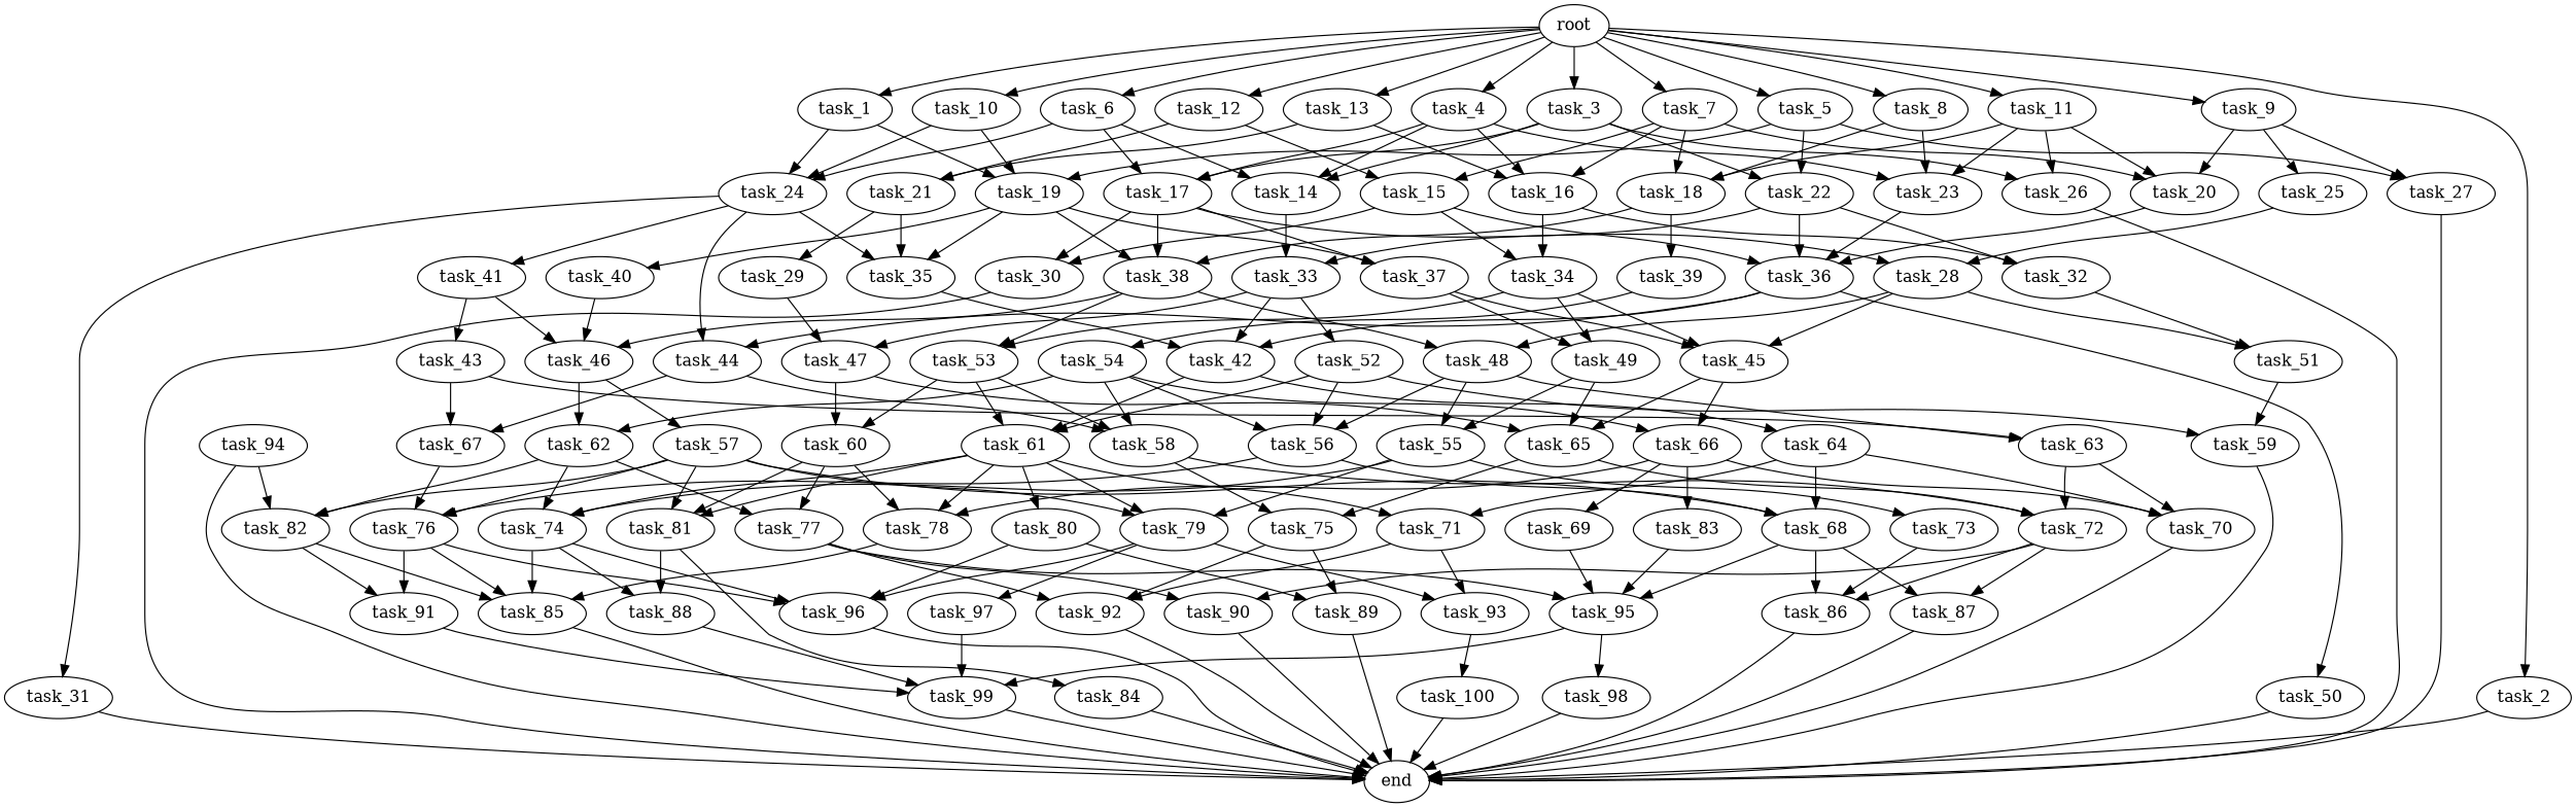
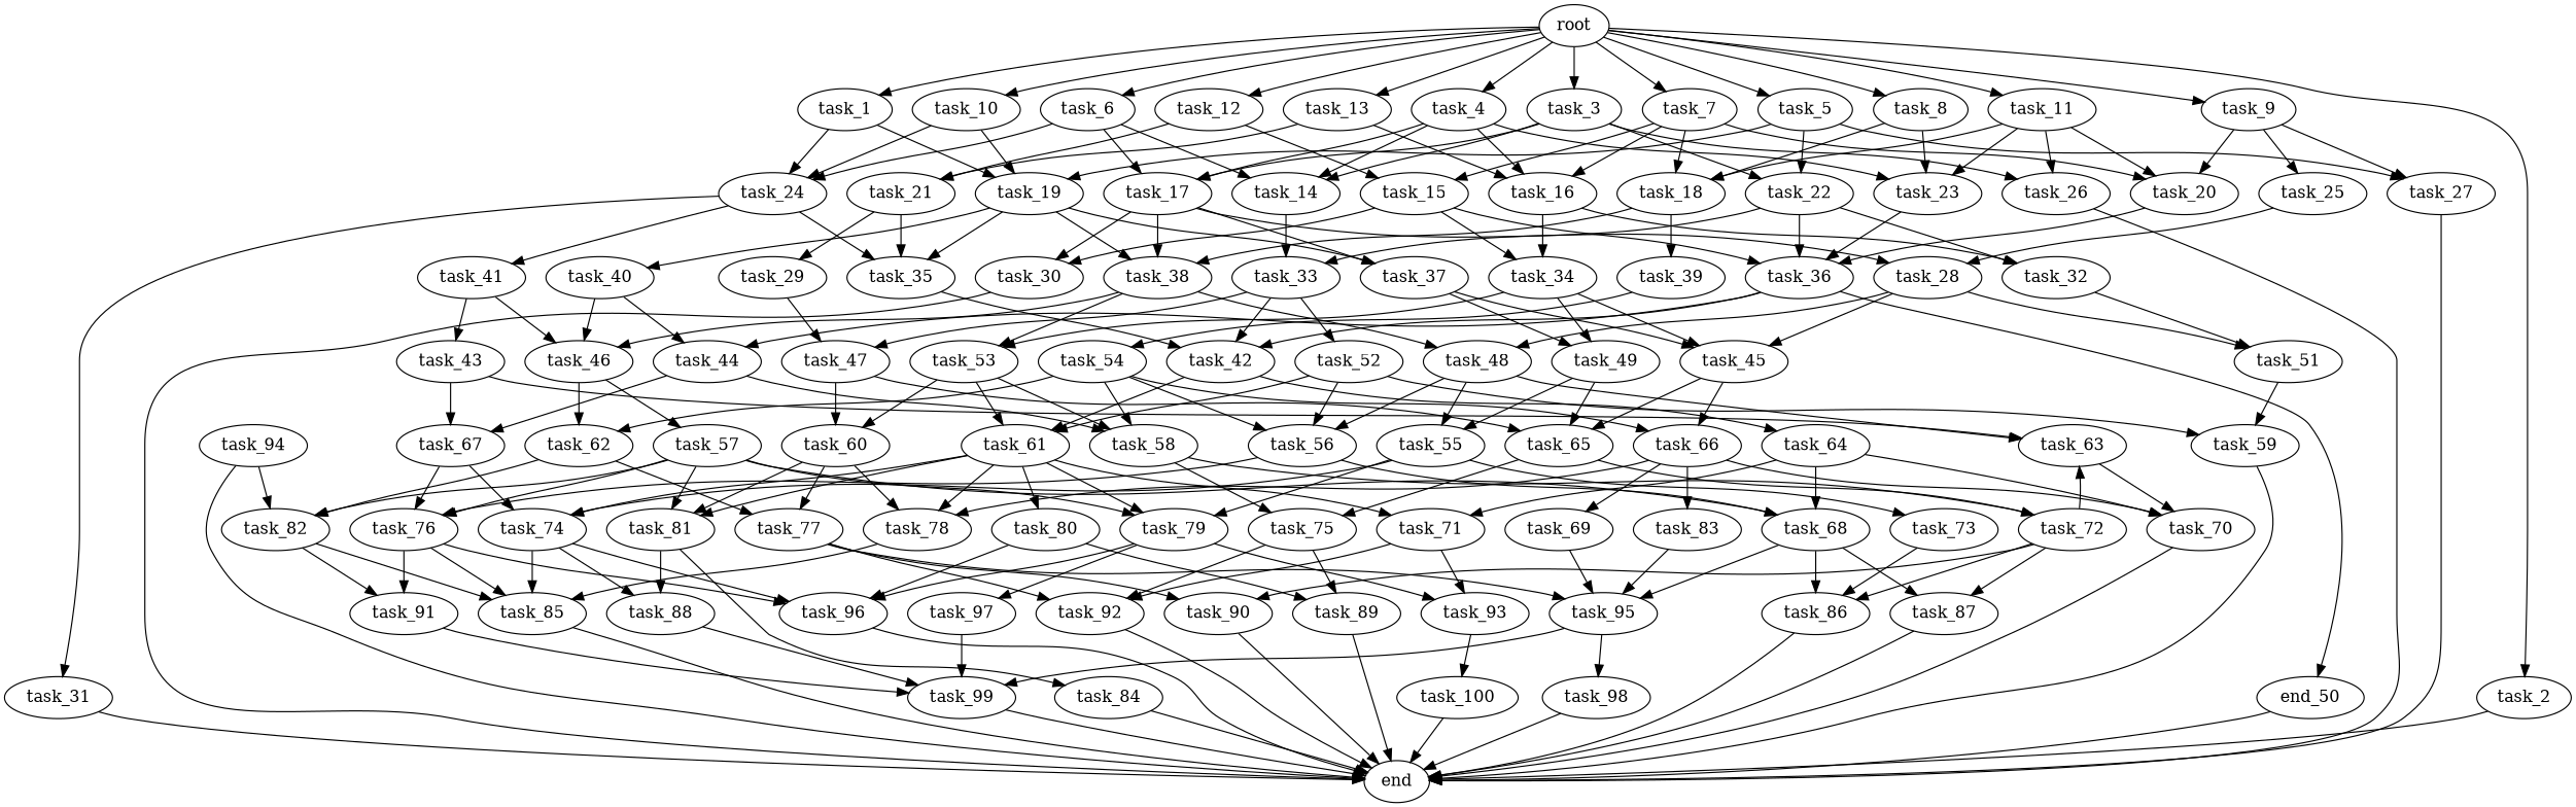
  digraph {
    task_66
    task_69
    task_78
    task_83
    task_70
    task_95
    task_85
    end
    task_71
    task_92
    task_93
    task_100
    task_79
    task_96
    task_97
    task_99
    task_27
    task_34
    task_45
    task_53
    task_49
    task_65
    task_58
    task_60
    task_61
    task_55
    task_98
    task_63
    task_72
    task_87
    task_90
    task_86
    task_26
    task_25
    task_28
    task_48
    task_51
    task_44
    task_67
    task_75
    task_76
    task_74
    task_19
    task_38
    task_40
    task_35
    task_37
    task_46
    task_42
    task_57
    task_82
    task_68
    task_81
    task_91
    task_84
    task_88
    task_47
    task_77
    task_29
    task_20
    task_36
-   task_50
+   task_50 [label=end_50]
    task_56
    task_15
    task_30
    task_16
    task_32
    task_94
    task_73
    task_89
    task_10
    task_24
    task_41
    task_31
    task_23
    task_59
    task_62
    task_4
    task_14
    task_17
    task_33
    task_9
    task_52
    task_12
    task_21
    task_64
    task_80
    task_43
    task_18
    task_39
    task_54
    task_11
    task_6
    task_22
    root
    task_1
    task_13
    task_2
    task_5
    task_7
    task_3
    task_8
    task_66 -> task_69
    task_66 -> task_78
    task_66 -> task_83
    task_66 -> task_70
    task_69 -> task_95
    task_78 -> task_85
    task_83 -> task_95
    task_70 -> end
    task_95 -> task_99
    task_95 -> task_98
    task_85 -> end
    task_71 -> task_92
    task_71 -> task_93
    task_92 -> end
    task_93 -> task_100
    task_100 -> end
    task_79 -> task_93
    task_79 -> task_96
    task_79 -> task_97
    task_96 -> end
    task_97 -> task_99
    task_99 -> end
    task_27 -> end
    task_34 -> task_45
    task_34 -> task_53
    task_34 -> task_49
    task_45 -> task_66
    task_45 -> task_65
    task_53 -> task_58
    task_53 -> task_60
    task_53 -> task_61
    task_49 -> task_65
    task_49 -> task_55
    task_65 -> task_72
    task_65 -> task_75
    task_58 -> task_72
    task_58 -> task_75
    task_60 -> task_78
    task_60 -> task_81
    task_60 -> task_77
    task_61 -> task_78
    task_61 -> task_71
    task_61 -> task_79
    task_61 -> task_74
    task_61 -> task_81
    task_61 -> task_80
    task_55 -> task_79
    task_55 -> task_74
    task_55 -> task_73
    task_98 -> end
    task_63 -> task_70
-   task_63 -> task_72
+   task_72 -> task_63
    task_72 -> task_87
    task_72 -> task_90
    task_72 -> task_86
    task_87 -> end
    task_90 -> end
    task_86 -> end
    task_26 -> end
    task_25 -> task_28
    task_28 -> task_45
    task_28 -> task_48
    task_28 -> task_51
    task_48 -> task_55
    task_48 -> task_63
    task_48 -> task_56
    task_51 -> task_59
    task_44 -> task_58
    task_44 -> task_67
    task_67 -> task_76
-   task_62 -> task_74
+   task_67 -> task_74
    task_75 -> task_92
    task_75 -> task_89
    task_76 -> task_85
    task_76 -> task_96
    task_76 -> task_91
    task_74 -> task_85
    task_74 -> task_96
    task_74 -> task_88
    task_19 -> task_38
    task_19 -> task_40
    task_19 -> task_35
    task_19 -> task_37
    task_38 -> task_53
    task_38 -> task_48
    task_38 -> task_46
-   task_24 -> task_44
+   task_40 -> task_44
    task_40 -> task_46
    task_35 -> task_42
    task_37 -> task_45
    task_37 -> task_49
    task_46 -> task_57
    task_46 -> task_62
    task_42 -> task_61
    task_42 -> task_64
    task_57 -> task_79
    task_57 -> task_76
    task_57 -> task_82
    task_57 -> task_68
    task_57 -> task_81
    task_82 -> task_85
    task_82 -> task_91
    task_68 -> task_95
    task_68 -> task_87
    task_68 -> task_86
    task_81 -> task_84
    task_81 -> task_88
    task_91 -> task_99
    task_84 -> end
    task_88 -> task_99
    task_47 -> task_65
    task_47 -> task_60
    task_77 -> task_95
    task_77 -> task_92
    task_77 -> task_90
    task_29 -> task_47
    task_20 -> task_36
    task_36 -> task_44
    task_36 -> task_42
    task_36 -> task_50
    task_50 -> end
    task_56 -> task_76
    task_56 -> task_68
    task_15 -> task_34
    task_15 -> task_36
    task_15 -> task_30
    task_30 -> end
    task_16 -> task_34
    task_16 -> task_32
    task_32 -> task_51
    task_94 -> end
    task_94 -> task_82
    task_73 -> task_86
    task_89 -> end
    task_10 -> task_19
    task_10 -> task_24
    task_24 -> task_35
    task_24 -> task_41
    task_24 -> task_31
    task_41 -> task_46
    task_41 -> task_43
    task_31 -> end
    task_23 -> task_36
    task_59 -> end
    task_62 -> task_82
    task_62 -> task_77
    task_4 -> task_16
    task_4 -> task_23
    task_4 -> task_14
    task_4 -> task_17
    task_14 -> task_33
    task_17 -> task_28
    task_17 -> task_38
    task_17 -> task_37
    task_17 -> task_30
    task_33 -> task_42
    task_33 -> task_47
    task_33 -> task_52
    task_9 -> task_27
    task_9 -> task_25
    task_9 -> task_20
    task_52 -> task_61
    task_52 -> task_56
    task_52 -> task_59
    task_12 -> task_15
    task_12 -> task_21
    task_21 -> task_35
    task_21 -> task_29
    task_64 -> task_70
    task_64 -> task_71
    task_64 -> task_68
    task_80 -> task_96
    task_80 -> task_89
    task_43 -> task_63
    task_43 -> task_67
    task_18 -> task_38
    task_18 -> task_39
    task_39 -> task_54
    task_54 -> task_66
    task_54 -> task_58
    task_54 -> task_56
    task_54 -> task_62
    task_11 -> task_26
    task_11 -> task_20
    task_11 -> task_23
    task_11 -> task_18
    task_6 -> task_24
    task_6 -> task_14
    task_6 -> task_17
    task_22 -> task_36
    task_22 -> task_32
    task_22 -> task_33
    root -> task_10
    root -> task_4
    root -> task_9
    root -> task_12
    root -> task_11
    root -> task_6
    root -> task_1
    root -> task_13
    root -> task_2
    root -> task_5
    root -> task_7
    root -> task_3
    root -> task_8
    task_1 -> task_19
    task_1 -> task_24
    task_13 -> task_16
    task_13 -> task_21
    task_2 -> end
    task_5 -> task_27
    task_5 -> task_19
    task_5 -> task_22
    task_7 -> task_20
    task_7 -> task_15
    task_7 -> task_16
    task_7 -> task_18
    task_3 -> task_26
    task_3 -> task_14
    task_3 -> task_17
    task_3 -> task_22
    task_8 -> task_23
    task_8 -> task_18
  }
